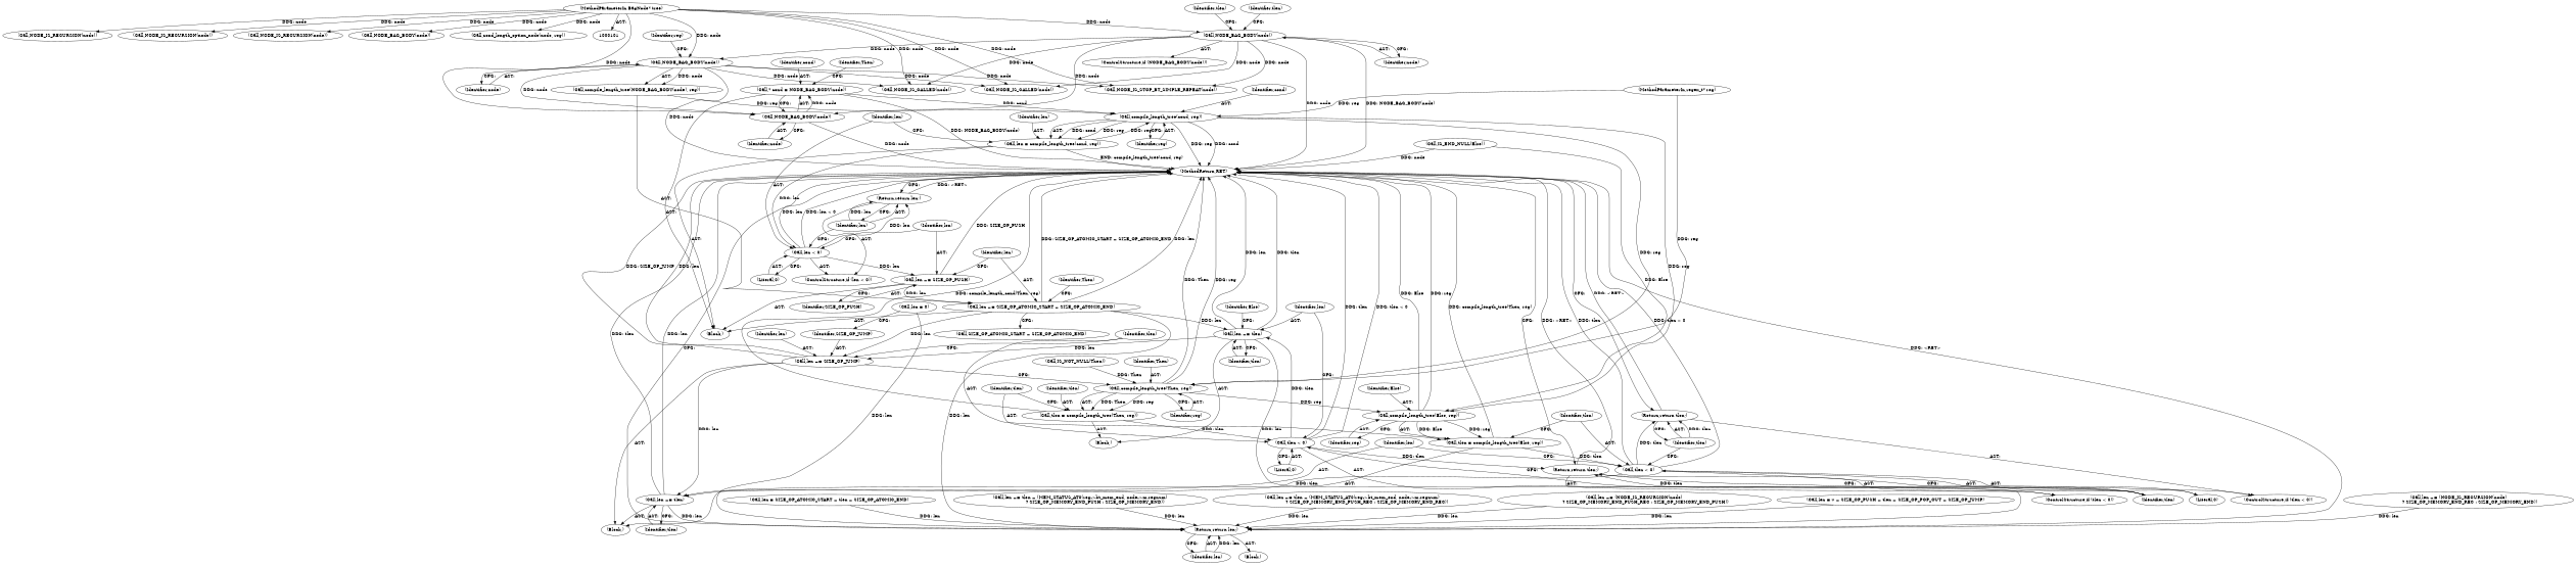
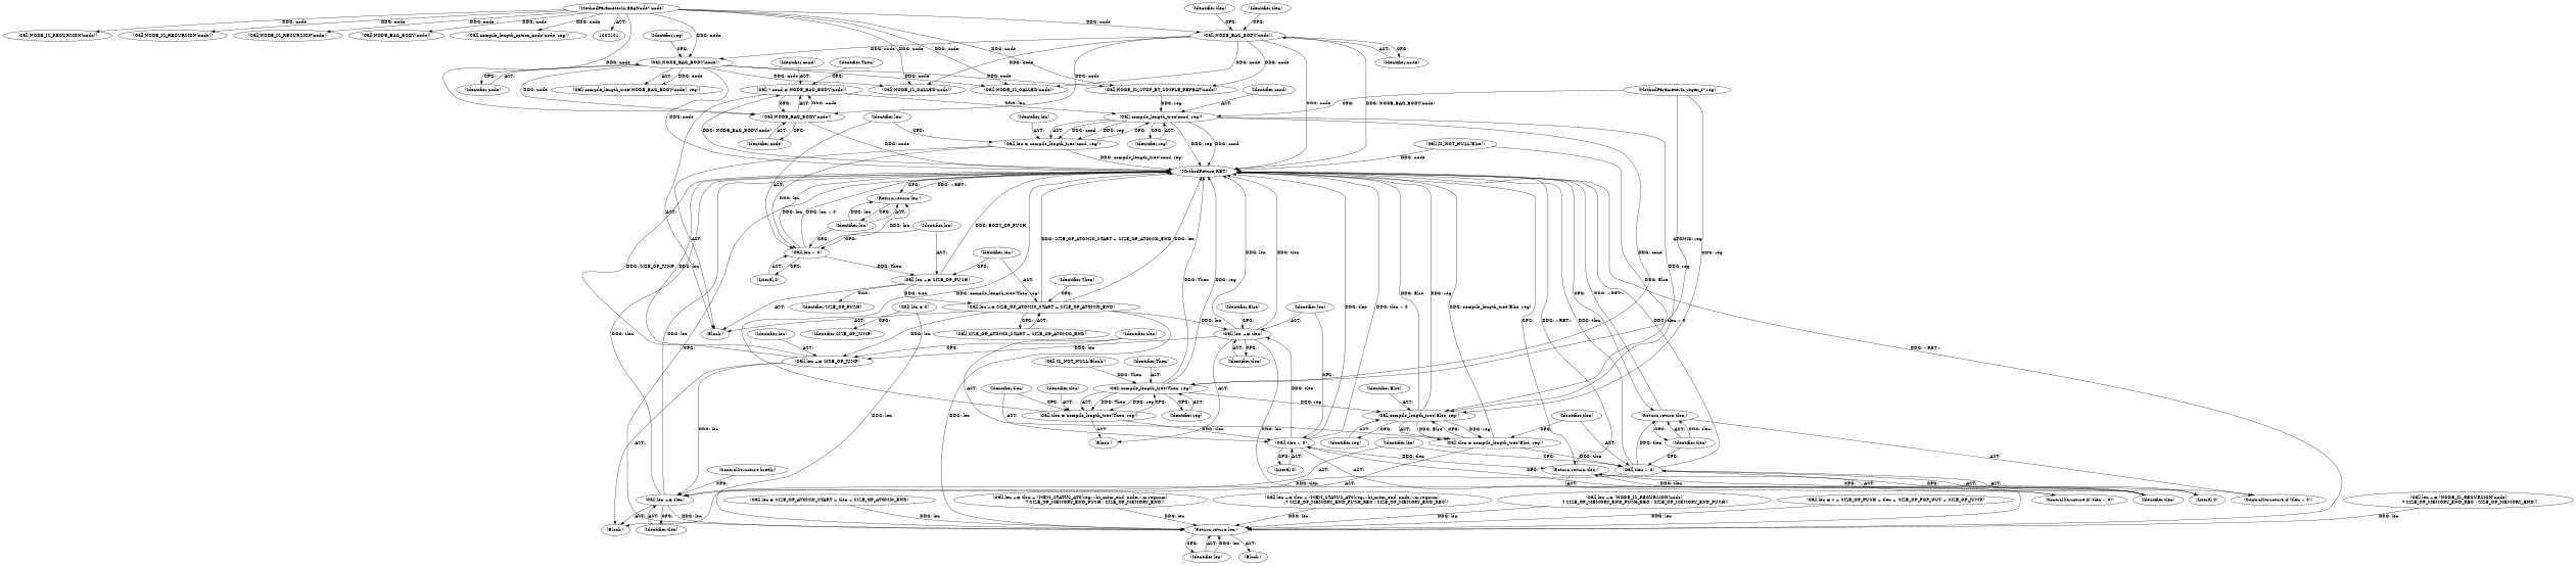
  digraph {
    n1 [label="(Call,* cond = NODE_BAG_BODY(node))"]
    n2 [label="(Call,NODE_BAG_BODY(node))"]
    n3 [label="(Call,compile_length_tree(cond, reg))"]
    n4 [label="(MethodReturn,RET)"]
    n5 [label="(Block,)"]
    n6 [label="(Identifier,node)"]
    n7 [label="(Call,len = compile_length_tree(cond, reg))"]
    n8 [label="(Call,compile_length_tree(Then, reg))"]
    n9 [label="(Call,compile_length_tree(Else, reg))"]
    n10 [label="(Identifier,reg)"]
    n11 [label="(Return,return len;)"]
    n12 [label="(Return,return len;)"]
    n13 [label="(Return,return tlen;)"]
    n14 [label="(Return,return tlen;)"]
    n15 [label="(Call,NODE_BAG_BODY(node))"]
    n16 [label="(Identifier,node)"]
    n17 [label="(Call,NODE_IS_CALLED(node))"]
    n18 [label="(Call,NODE_IS_STOP_BT_SIMPLE_REPEAT(node))"]
    n19 [label="(Call,compile_length_tree(NODE_BAG_BODY(node), reg))"]
    n20 [label="(Call,NODE_IS_CALLED(node))"]
    n21 [label="(Call,NODE_BAG_BODY(node))"]
    n22 [label="(Identifier,node)"]
-   n23 [label="(ControlStructure,if (NODE_BAG_BODY(node)))"]
-   n24 [label="(MethodParameterIn,BagNode* tree)"]
+   n24 [label="(MethodParameterIn,BagNode* node)"]
    n25 [label="(Call,NODE_IS_RECURSION(node))"]
    n26 [label="(Call,NODE_IS_RECURSION(node))"]
    n27 [label="(Call,NODE_IS_RECURSION(node))"]
    n28 [label="(Call,NODE_BAG_BODY(node))"]
-   n29 [label="(Call,cond_length_option_node(node, reg))"]
-   1000101
+   n29 [label="(Call,compile_length_option_node(node, reg))"]
+   1000101 [label=1004101]
    n31 [label="(Call,len < 0)"]
    n32 [label="(Call,tlen = compile_length_tree(Then, reg))"]
    n33 [label="(Identifier,reg)"]
    n34 [label="(Call,tlen = compile_length_tree(Else, reg))"]
    n35 [label="(Identifier,reg)"]
    n36 [label="(Call,len += SIZE_OP_PUSH)"]
-   n37 [label="(ControlStructure,if (len < 0))"]
    n38 [label="(Literal,0)"]
    n39 [label="(Identifier,len)"]
    n40 [label="(Call,len += SIZE_OP_ATOMIC_START + SIZE_OP_ATOMIC_END)"]
    n41 [label="(Identifier,SIZE_OP_PUSH)"]
    n42 [label="(Call,len += tlen)"]
    n43 [label="(Call,len += SIZE_OP_JUMP)"]
    n44 [label="(Call,SIZE_OP_ATOMIC_START + SIZE_OP_ATOMIC_END)"]
    n45 [label="(Block,)"]
    n46 [label="(Identifier,tlen)"]
    n47 [label="(Call,len += tlen)"]
    n48 [label="(Block,)"]
    n49 [label="(Identifier,len)"]
    n50 [label="(Block,)"]
    n51 [label="(Identifier,tlen)"]
    n52 [label="(Identifier,SIZE_OP_JUMP)"]
    n53 [label="(Call,tlen < 0)"]
    n54 [label="(ControlStructure,if (tlen < 0))"]
    n55 [label="(Literal,0)"]
    n56 [label="(Identifier,tlen)"]
    n57 [label="(Call,tlen < 0)"]
    n58 [label="(Literal,0)"]
    n59 [label="(ControlStructure,if (tlen < 0))"]
    n60 [label="(Identifier,tlen)"]
    n61 [label="(Identifier,len)"]
    n62 [label="(Call,len = v + SIZE_OP_PUSH + tlen + SIZE_OP_POP_OUT + SIZE_OP_JUMP)"]
    n63 [label="(Identifier,Then)"]
    n64 [label="(Identifier,tlen)"]
    n65 [label="(Call,len += (NODE_IS_RECURSION(node)\n                ? SIZE_OP_MEMORY_END_REC : SIZE_OP_MEMORY_END))"]
    n66 [label="(Identifier,cond)"]
    n67 [label="(Identifier,cond)"]
    n68 [label="(Call,len = 0)"]
    n69 [label="(Identifier,Then)"]
    n70 [label="(Identifier,tlen)"]
    n71 [label="(Identifier,Then)"]
    n72 [label="(Identifier,len)"]
    n73 [label="(Identifier,len)"]
    n74 [label="(Call,len = SIZE_OP_ATOMIC_START + tlen + SIZE_OP_ATOMIC_END)"]
    n75 [label="(Identifier,len)"]
    n76 [label="(Call,len += tlen + (MEM_STATUS_AT0(reg->bt_mem_end, node->m.regnum)\n                     ? SIZE_OP_MEMORY_END_PUSH : SIZE_OP_MEMORY_END))"]
    n77 [label="(Identifier,tlen)"]
    n78 [label="(Identifier,Else)"]
    n79 [label="(Identifier,tlen)"]
    n80 [label="(Identifier,tlen)"]
    n81 [label="(MethodParameterIn,regex_t* reg)"]
-   n82 [label="(Call,IS_END_NULL(Else))"]
+   n82 [label="(Call,IS_NOT_NULL(Else))"]
    n83 [label="(Identifier,reg)"]
-   n84 [label="(Call,IS_NOT_NULL(Then))"]
+   n84 [label="(Call,IS_NOT_NULL(Block))"]
    n85 [label="(Call,len += tlen + (MEM_STATUS_AT0(reg->bt_mem_end, node->m.regnum)\n                     ? SIZE_OP_MEMORY_END_PUSH_REC : SIZE_OP_MEMORY_END_REC))"]
    n86 [label="(Identifier,len)"]
+   n87 [label="(ControlStructure,break;)"]
    n88 [label="(Identifier,Else)"]
    n89 [label="(Identifier,len)"]
    n90 [label="(Identifier,tlen)"]
    n91 [label="(Call,len += (NODE_IS_RECURSION(node)\n                ? SIZE_OP_MEMORY_END_PUSH_REC : SIZE_OP_MEMORY_END_PUSH))"]
    n92 [label="(Identifier,len)"]
    n1 -> n2 [label="CFG: "]
-   n1 -> n3 [label="DDG: cond"]
-   n1 -> n4 [label="DDG: NODE_BAG_BODY(node)"]
+   n1 -> n3 [label="DDG: len"]
+   n4 -> n1 [label="DDG: NODE_BAG_BODY(node)"]
    n1 -> n5 [label="AST: "]
    n2 -> n1 [label="AST: "]
    n2 -> n1 [label="DDG: node"]
    n2 -> n4 [label="DDG: node"]
    n2 -> n6 [label="CFG: "]
    n3 -> n4 [label="DDG: reg"]
    n3 -> n4 [label="DDG: cond"]
    n3 -> n7 [label="AST: "]
    n3 -> n7 [label="DDG: cond"]
    n3 -> n7 [label="DDG: reg"]
-   n3 -> n8 [label="DDG: reg"]
+   n3 -> n8 [label="DDG: cond"]
    n3 -> n9 [label="DDG: reg"]
    n3 -> n10 [label="CFG: "]
    n4 -> n11 [label="CFG: "]
    n4 -> n12 [label="CFG: "]
    n4 -> n13 [label="CFG: "]
    n4 -> n14 [label="CFG: "]
    n6 -> n2 [label="AST: "]
-   n7 -> n3 [label="DDG: reg"]
-   n7 -> n4 [label="END: compile_length_tree(cond, reg)"]
+   n7 -> n3 [label="CFG: "]
+   n7 -> n4 [label="DDG: compile_length_tree(cond, reg)"]
    n7 -> n5 [label="AST: "]
    n7 -> n31 [label="DDG: len"]
    n8 -> n4 [label="DDG: Then"]
    n8 -> n4 [label="DDG: reg"]
    n8 -> n9 [label="DDG: reg"]
    n8 -> n32 [label="AST: "]
    n8 -> n32 [label="DDG: Then"]
    n8 -> n32 [label="DDG: reg"]
    n8 -> n33 [label="CFG: "]
    n9 -> n4 [label="DDG: Else"]
    n9 -> n4 [label="DDG: reg"]
    n9 -> n34 [label="AST: "]
    n9 -> n34 [label="DDG: Else"]
    n9 -> n34 [label="DDG: reg"]
    n9 -> n35 [label="CFG: "]
    n10 -> n3 [label="AST: "]
    n11 -> n4 [label="DDG: <RET>"]
-   n11 -> n37 [label="AST: "]
    n11 -> n39 [label="CFG: "]
    n12 -> n4 [label="DDG: <RET>"]
    n12 -> n49 [label="CFG: "]
    n12 -> n50 [label="AST: "]
    n13 -> n4 [label="DDG: <RET>"]
    n13 -> n54 [label="AST: "]
    n13 -> n56 [label="CFG: "]
    n14 -> n4 [label="DDG: <RET>"]
    n14 -> n59 [label="AST: "]
    n14 -> n60 [label="CFG: "]
    n15 -> n2 [label="DDG: node"]
    n15 -> n4 [label="DDG: node"]
    n15 -> n16 [label="CFG: "]
    n15 -> n17 [label="DDG: node"]
    n15 -> n18 [label="DDG: node"]
    n15 -> n19 [label="AST: "]
    n15 -> n19 [label="DDG: node"]
    n15 -> n20 [label="DDG: node"]
    n16 -> n15 [label="AST: "]
-   n19 -> n3 [label="DDG: reg"]
+   n18 -> n3 [label="DDG: reg"]
    n21 -> n2 [label="DDG: node"]
    n21 -> n4 [label="DDG: NODE_BAG_BODY(node)"]
    n21 -> n4 [label="DDG: node"]
    n21 -> n15 [label="DDG: node"]
    n21 -> n17 [label="DDG: node"]
    n21 -> n18 [label="DDG: node"]
    n21 -> n20 [label="DDG: node"]
    n21 -> n22 [label="CFG: "]
-   n21 -> n23 [label="AST: "]
    n22 -> n21 [label="AST: "]
    n24 -> n2 [label="DDG: node"]
    n24 -> n15 [label="DDG: node"]
    n24 -> n17 [label="DDG: node"]
    n24 -> n18 [label="DDG: node"]
    n24 -> n20 [label="DDG: node"]
    n24 -> n21 [label="DDG: node"]
    n24 -> n25 [label="DDG: node"]
    n24 -> n26 [label="DDG: node"]
    n24 -> n27 [label="DDG: node"]
    n24 -> n28 [label="DDG: node"]
    n24 -> n29 [label="DDG: node"]
    n24 -> 1000101 [label="AST: "]
    n31 -> n4 [label="DDG: len < 0"]
    n31 -> n4 [label="DDG: len"]
    n31 -> n11 [label="DDG: len"]
-   n31 -> n36 [label="DDG: len"]
-   n31 -> n37 [label="AST: "]
+   n31 -> n36 [label="DDG: Then"]
    n31 -> n38 [label="CFG: "]
-   n32 -> n4 [label="DDG: compile_length_cond(Then, reg)"]
-   n43 -> n8 [label="CFG: "]
+   n32 -> n4 [label="DDG: compile_length_tree(Then, reg)"]
+   n32 -> n8 [label="CFG: "]
    n32 -> n45 [label="AST: "]
    n32 -> n53 [label="DDG: tlen"]
    n33 -> n8 [label="AST: "]
-   n34 -> n4 [label="DDG: compile_length_tree(Then, reg)"]
+   n34 -> n4 [label="DDG: compile_length_tree(Else, reg)"]
+   n34 -> n9 [label="CFG: "]
    n34 -> n48 [label="AST: "]
    n34 -> n57 [label="DDG: tlen"]
    n35 -> n9 [label="AST: "]
-   n36 -> n4 [label="DDG: SIZE_OP_PUSH"]
+   n36 -> n4 [label="DDG: BODY_OP_PUSH"]
    n36 -> n5 [label="AST: "]
-   n36 -> n40 [label="DDG: len"]
-   n36 -> n41 [label="CFG: "]
+   n36 -> n40 [label="DDG: tree"]
+   n36 -> n41 [label="BAG: "]
    n38 -> n31 [label="AST: "]
    n39 -> n11 [label="AST: "]
    n39 -> n11 [label="DDG: len"]
    n39 -> n31 [label="CFG: "]
    n40 -> n4 [label="DDG: len"]
    n40 -> n4 [label="DDG: SIZE_OP_ATOMIC_START + SIZE_OP_ATOMIC_END"]
    n40 -> n5 [label="AST: "]
    n40 -> n12 [label="DDG: len"]
    n40 -> n42 [label="DDG: len"]
    n40 -> n43 [label="DDG: len"]
    n40 -> n44 [label="CFG: "]
-   n41 -> n36 [label="AST: "]
    n42 -> n4 [label="DDG: tlen"]
    n42 -> n4 [label="DDG: len"]
    n42 -> n12 [label="DDG: len"]
    n42 -> n43 [label="DDG: len"]
    n42 -> n45 [label="AST: "]
    n42 -> n46 [label="CFG: "]
    n43 -> n4 [label="DDG: len"]
    n43 -> n4 [label="DDG: SIZE_OP_JUMP"]
    n43 -> n47 [label="DDG: len"]
    n43 -> n48 [label="AST: "]
-   n19 -> n40 [label="AST: "]
+   n44 -> n40 [label="AST: "]
    n46 -> n42 [label="AST: "]
    n47 -> n4 [label="DDG: tlen"]
    n47 -> n4 [label="DDG: len"]
    n47 -> n12 [label="DDG: len"]
    n47 -> n48 [label="AST: "]
    n47 -> n51 [label="CFG: "]
    n49 -> n12 [label="AST: "]
    n49 -> n12 [label="DDG: len"]
    n51 -> n47 [label="AST: "]
-   n52 -> n43 [label="AST: "]
    n53 -> n4 [label="DDG: tlen < 0"]
    n53 -> n4 [label="DDG: tlen"]
    n53 -> n13 [label="DDG: tlen"]
    n53 -> n42 [label="DDG: tlen"]
    n53 -> n54 [label="AST: "]
    n53 -> n55 [label="CFG: "]
    n55 -> n53 [label="AST: "]
    n56 -> n13 [label="AST: "]
    n56 -> n13 [label="DDG: tlen"]
    n56 -> n53 [label="CFG: "]
    n57 -> n4 [label="DDG: tlen < 0"]
    n57 -> n4 [label="DDG: tlen"]
    n57 -> n14 [label="DDG: tlen"]
    n57 -> n47 [label="DDG: tlen"]
    n57 -> n58 [label="CFG: "]
    n57 -> n59 [label="AST: "]
    n58 -> n57 [label="AST: "]
    n60 -> n14 [label="AST: "]
    n60 -> n14 [label="DDG: tlen"]
    n60 -> n57 [label="CFG: "]
    n61 -> n7 [label="CFG: "]
    n61 -> n31 [label="AST: "]
    n62 -> n12 [label="DDG: len"]
    n63 -> n8 [label="AST: "]
    n64 -> n32 [label="AST: "]
    n65 -> n12 [label="DDG: len"]
    n66 -> n1 [label="AST: "]
    n67 -> n3 [label="AST: "]
    n68 -> n12 [label="DDG: len"]
    n68 -> n52 [label="CFG: "]
    n69 -> n40 [label="CFG: "]
    n70 -> n32 [label="CFG: "]
    n70 -> n53 [label="AST: "]
    n71 -> n1 [label="CFG: "]
    n72 -> n31 [label="CFG: "]
    n72 -> n36 [label="AST: "]
    n73 -> n42 [label="AST: "]
    n73 -> n53 [label="CFG: "]
    n74 -> n12 [label="DDG: len"]
    n75 -> n7 [label="AST: "]
    n76 -> n12 [label="DDG: len"]
    n77 -> n21 [label="CFG: "]
    n78 -> n9 [label="AST: "]
    n79 -> n34 [label="CFG: "]
    n79 -> n57 [label="AST: "]
    n80 -> n21 [label="CFG: "]
-   n81 -> n3 [label="DDG: reg"]
-   n81 -> n8 [label="DDG: reg"]
+   n81 -> n3 [label="CFG: "]
+   n81 -> n8 [label="ATOMIC: reg"]
+   n81 -> n9 [label="DDG: reg"]
    n82 -> n4 [label="DDG: node"]
    n82 -> n9 [label="DDG: Else"]
    n83 -> n15 [label="CFG: "]
    n84 -> n8 [label="DDG: Then"]
    n85 -> n12 [label="DDG: len"]
    n86 -> n47 [label="AST: "]
    n86 -> n57 [label="CFG: "]
+   n87 -> n47 [label="CFG: "]
    n88 -> n42 [label="CFG: "]
    n89 -> n36 [label="CFG: "]
    n89 -> n40 [label="AST: "]
    n90 -> n34 [label="AST: "]
    n90 -> n43 [label="CFG: "]
    n91 -> n12 [label="DDG: len"]
    n92 -> n43 [label="AST: "]
  }
